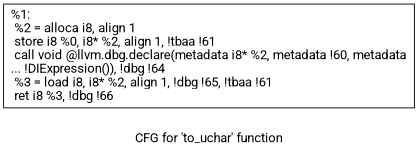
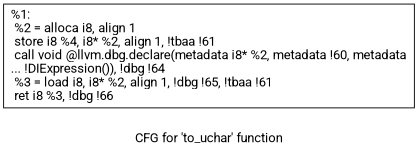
  digraph {
    label="CFG for 'to_uchar' function"
    fontname=Roboto
-   n1 [label="{%1:\l  %2 = alloca i8, align 1\l  store i8 %0, i8* %2, align 1, !tbaa !61\l  call void @llvm.dbg.declare(metadata i8* %2, metadata !60, metadata\l... !DIExpression()), !dbg !64\l  %3 = load i8, i8* %2, align 1, !dbg !65, !tbaa !61\l  ret i8 %3, !dbg !66\l}" shape=record fontname=Roboto]
+   n1 [label="{%1:\l  %2 = alloca i8, align 1\l  store i8 %4, i8* %2, align 1, !tbaa !61\l  call void @llvm.dbg.declare(metadata i8* %2, metadata !60, metadata\l... !DIExpression()), !dbg !64\l  %3 = load i8, i8* %2, align 1, !dbg !65, !tbaa !61\l  ret i8 %3, !dbg !66\l}" shape=record fontname=Roboto]
  }
